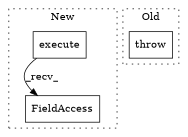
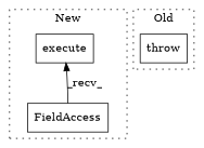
  digraph {
    node [shape=box]
    n1 [a=32 l="8,1" label=execute s="6281,6291"]
    n2 [a=22 l=22 label=FieldAccess s=6258]
    n3 [a=53 l=6 label=throw s=5807]
    subgraph cluster_1 {
      label=New
      style=dotted
      n1
      n2
    }
    subgraph cluster_2 {
      label=Old
      style=dotted
      n3
    }
-   n1 -> n2 [label=_recv_]
+   n2 -> n1 [label=_recv_]
  }
